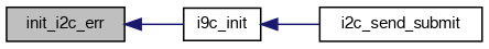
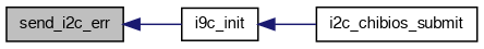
  digraph {
    rankdir=LR
    node [color=black fillcolor=white fontname=FreeSans fontsize=10 shape=record style=filled]
    edge [color=midnightblue dir=back fontname=FreeSans fontsize=10 labelfontname=FreeSans labelfontsize=10 style=solid]
-   n1 [fillcolor=grey75 fontcolor=black height=0.2 label=init_i2c_err width=0.4]
+   n1 [fillcolor=grey75 fontcolor=black height=0.2 label=send_i2c_err width=0.4]
    n2 [height=0.2 label=i9c_init width=0.4]
-   n3 [height=0.2 label=i2c_send_submit width=0.4]
+   n3 [height=0.2 label=i2c_chibios_submit width=0.4]
    n1 -> n2
    n2 -> n3
  }
